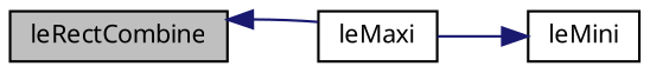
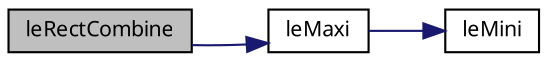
  digraph {
    fontname="Noto Sans"
    rankdir=LR
    node [color=black fillcolor=white fontname="Noto Sans" fontsize=10 shape=record style=filled]
    edge [color=midnightblue fontname="Noto Sans" fontsize=10 labelfontname=Helvetica labelfontsize=10 style=solid]
    n1 [fillcolor=grey75 fontcolor=black height=0.2 label=leRectCombine width=0.4]
    n2 [height=0.2 label=leMaxi width=0.4]
    n3 [height=0.2 label=leMini width=0.4]
-   n2 -> n1
+   n1 -> n2
    n2 -> n3
  }
